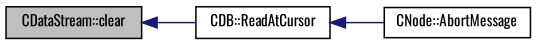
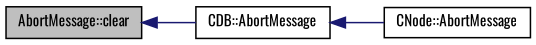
  digraph {
    fontname=Oswald
    rankdir=LR
    node [color=black fillcolor=white fontname=Oswald fontsize=10 shape=record style=filled]
    edge [color=midnightblue dir=back fontname=Oswald fontsize=10 labelfontname=Helvetica labelfontsize=10 style=solid]
-   n1 [fillcolor=grey75 fontcolor=black height=0.2 label="CDataStream::clear" width=0.4]
-   n2 [height=0.2 label="CDB::ReadAtCursor" width=0.4]
+   n1 [fillcolor=grey75 fontcolor=black height=0.2 label="AbortMessage::clear" width=0.4]
+   n2 [height=0.2 label="CDB::AbortMessage" width=0.4]
    n3 [height=0.2 label="CNode::AbortMessage" width=0.4]
    n1 -> n2
    n2 -> n3
  }
